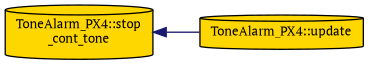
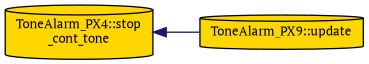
  digraph {
    rankdir=LR
    fontname="PT Serif"
    node [color=black fillcolor=gold fontname="PT Serif" fontsize=10 shape=cylinder style=filled]
    n1 [fontcolor=black height=0.2 label="ToneAlarm_PX4::stop\l_cont_tone" width=0.4]
-   n2 [height=0.2 label="ToneAlarm_PX4::update" width=0.4]
+   n2 [height=0.2 label="ToneAlarm_PX9::update" width=0.4]
    n1 -> n2 [color=midnightblue dir=back fontname="PT Serif" fontsize=10 labelfontname=Helvetica labelfontsize=10 style=solid]
  }
